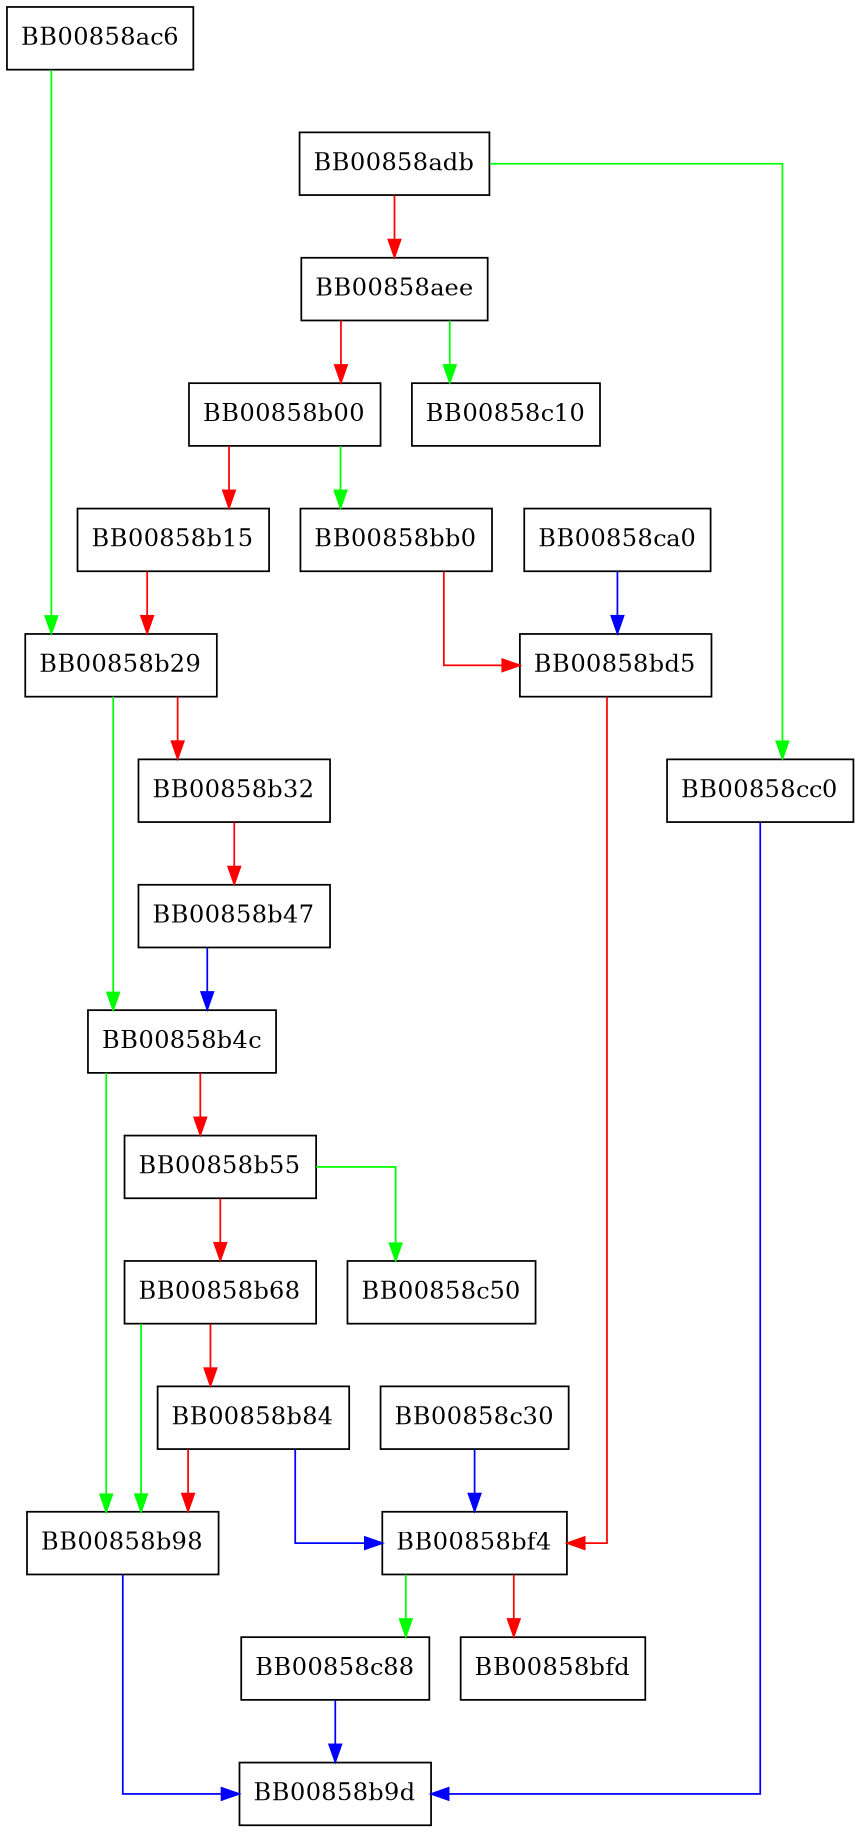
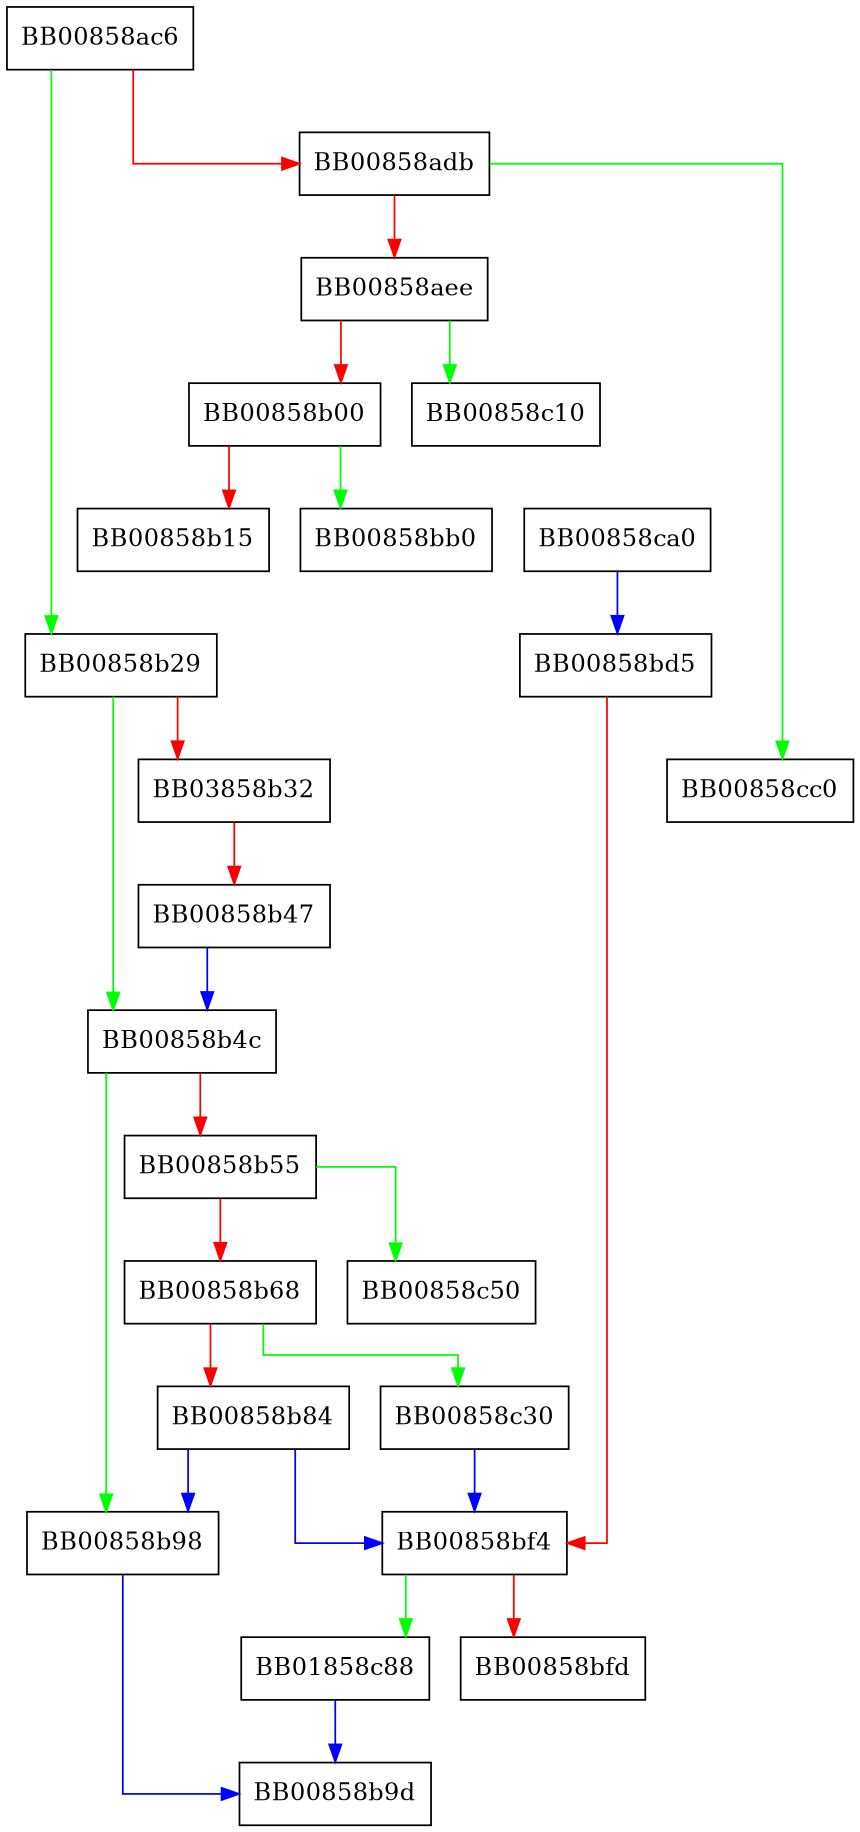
  digraph {
    splines=ortho
    node [shape=box]
    edge [color=red]
    n1 [label=BB00858ac6]
    BB00858b29
    BB00858adb
    BB00858b4c
-   BB00858b32
+   BB00858b32 [label=BB03858b32]
    BB00858cc0
    BB00858aee
    BB00858b98
    BB00858b55
    BB00858b47
    BB00858b9d
    BB00858c10
    BB00858b00
    BB00858bb0
    BB00858b15
    BB00858bd5
    BB00858bf4
    BB00858c50
    BB00858b68
    BB00858ca0
    BB00858c30
    BB00858b84
-   BB00858c88
+   BB00858c88 [label=BB01858c88]
    BB00858bfd
    n1 -> BB00858b29 [color=green]
+   n1 -> BB00858adb
    BB00858b29 -> BB00858b4c [color=green]
    BB00858b29 -> BB00858b32
    BB00858adb -> BB00858cc0 [color=green]
    BB00858adb -> BB00858aee
    BB00858b4c -> BB00858b98 [color=green]
    BB00858b4c -> BB00858b55
    BB00858b32 -> BB00858b47
-   BB00858cc0 -> BB00858b9d [color=blue]
    BB00858aee -> BB00858c10 [color=green]
    BB00858aee -> BB00858b00
    BB00858b98 -> BB00858b9d [color=blue]
    BB00858b55 -> BB00858c50 [color=green]
    BB00858b55 -> BB00858b68
    BB00858b47 -> BB00858b4c [color=blue]
    BB00858b00 -> BB00858bb0 [color=green]
    BB00858b00 -> BB00858b15
-   BB00858bb0 -> BB00858bd5
-   BB00858b15 -> BB00858b29
    BB00858bd5 -> BB00858bf4
    BB00858bf4 -> BB00858c88 [color=green]
    BB00858bf4 -> BB00858bfd
-   BB00858b68 -> BB00858b98 [color=green]
+   BB00858b68 -> BB00858c30 [color=green]
    BB00858b68 -> BB00858b84
    BB00858ca0 -> BB00858bd5 [color=blue]
    BB00858c30 -> BB00858bf4 [color=blue]
-   BB00858b84 -> BB00858b98
+   BB00858b84 -> BB00858b98 [color=blue]
    BB00858b84 -> BB00858bf4 [color=blue]
    BB00858c88 -> BB00858b9d [color=blue]
  }
